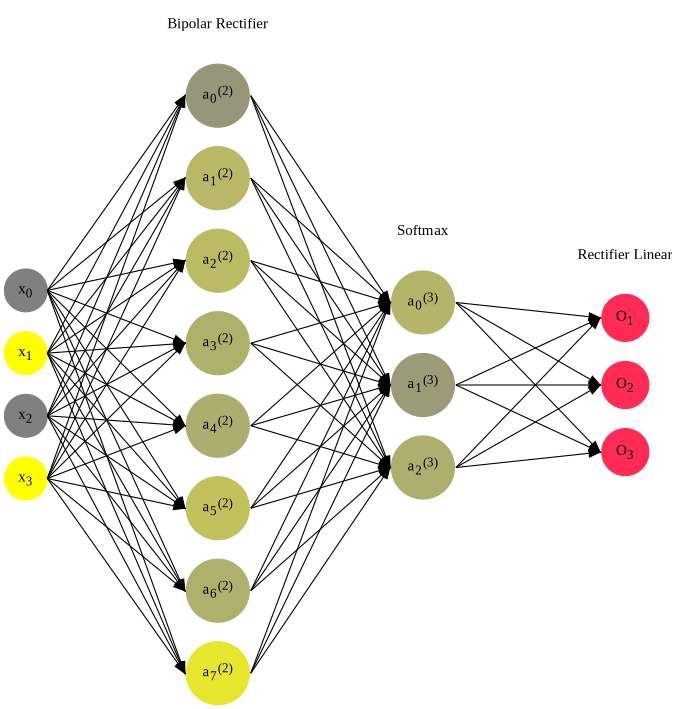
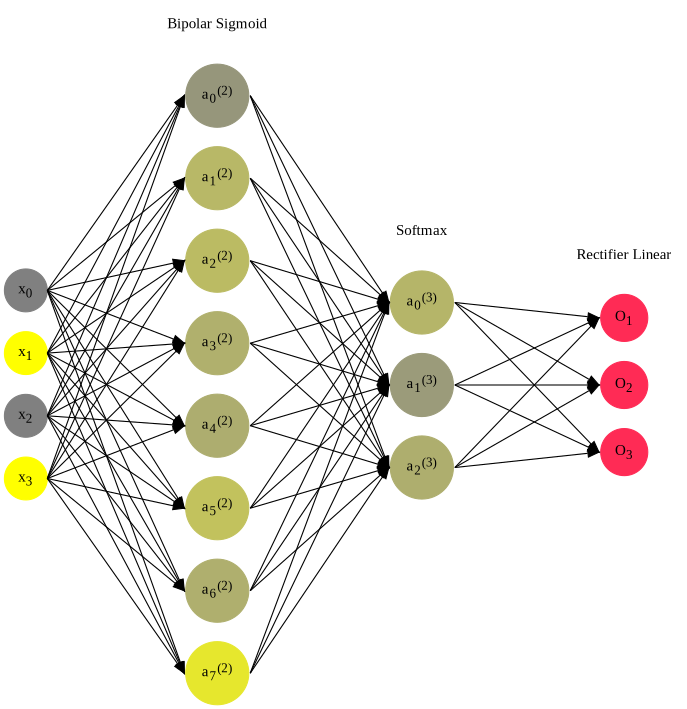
  digraph {
    rankdir=LR
    ranksep=1.4
    splines=false
    fontname="Liberation Serif"
    node [shape=circle style=filled fontname="Liberation Serif"]
    edge [headport=w style=solid tailport=e fontname="Liberation Serif"]
    n1 [color="0.1667, 0.0, 0.5" fillcolor="0.1667, 0.0, 0.5" label=<x<sub>0</sub>>]
    n2 [color="0.1667, 1.0, 1.0" fillcolor="0.1667, 1.0, 1.0" label=<x<sub>1</sub>>]
    n3 [color="0.1667, 0.0, 0.5" fillcolor="0.1667, 0.0, 0.5" label=<x<sub>2</sub>>]
    n4 [color="0.1667, 1.0, 1.0" fillcolor="0.1667, 1.0, 1.0" label=<x<sub>3</sub>>]
    n5 [color="0.1667, 0.179572, 0.589786" fillcolor="0.1667, 0.179572, 0.589786" label=<a<sub>0</sub><sup>(2)</sup>>]
    n6 [color="0.1667, 0.441573, 0.720786" fillcolor="0.1667, 0.441573, 0.720786" label=<a<sub>1</sub><sup>(2)</sup>>]
    n7 [color="0.1667, 0.468357, 0.734178" fillcolor="0.1667, 0.468357, 0.734178" label=<a<sub>2</sub><sup>(2)</sup>>]
    n8 [color="0.1667, 0.378982, 0.689491" fillcolor="0.1667, 0.378982, 0.689491" label=<a<sub>3</sub><sup>(2)</sup>>]
    n9 [color="0.1667, 0.358310, 0.679155" fillcolor="0.1667, 0.358310, 0.679155" label=<a<sub>4</sub><sup>(2)</sup>>]
    n10 [color="0.1667, 0.518486, 0.759243" fillcolor="0.1667, 0.518486, 0.759243" label=<a<sub>5</sub><sup>(2)</sup>>]
    n11 [color="0.1667, 0.372510, 0.686255" fillcolor="0.1667, 0.372510, 0.686255" label=<a<sub>6</sub><sup>(2)</sup>>]
    n12 [color="0.1667, 0.804938, 0.902469" fillcolor="0.1667, 0.804938, 0.902469" label=<a<sub>7</sub><sup>(2)</sup>>]
    n13 [color="0.1667, 0.421377, 0.710688" fillcolor="0.1667, 0.421377, 0.710688" label=<a<sub>0</sub><sup>(3)</sup>>]
    n14 [color="0.1667, 0.213769, 0.606885" fillcolor="0.1667, 0.213769, 0.606885" label=<a<sub>1</sub><sup>(3)</sup>>]
    n15 [color="0.1667, 0.364854, 0.682427" fillcolor="0.1667, 0.364854, 0.682427" label=<a<sub>2</sub><sup>(3)</sup>>]
    n16 [color="0.9667, 0.83, 1.0" fillcolor="0.9667, 0.83, 1.0" label=<O<sub>1</sub>>]
    n17 [color="0.9667, 0.83, 1.0" fillcolor="0.9667, 0.83, 1.0" label=<O<sub>2</sub>>]
    n18 [color="0.9667, 0.83, 1.0" fillcolor="0.9667, 0.83, 1.0" label=<O<sub>3</sub>>]
-   n19 [label="Bipolar Rectifier" shape=plaintext style=""]
+   n19 [label="Bipolar Sigmoid" shape=plaintext style=""]
    n20 [label=Softmax shape=plaintext style=""]
    n21 [label="Rectifier Linear" shape=plaintext style=""]
    subgraph sub_1 {
      n1
    }
    subgraph sub_2 {
      n2
    }
    subgraph sub_3 {
      n3
    }
    subgraph sub_4 {
      n4
    }
    subgraph sub_5 {
      n5
    }
    subgraph sub_6 {
      n6
    }
    subgraph sub_7 {
      n7
    }
    subgraph sub_8 {
      n8
    }
    subgraph sub_9 {
      n9
    }
    subgraph sub_10 {
      n10
    }
    subgraph sub_11 {
      n11
    }
    subgraph sub_12 {
      n12
    }
    subgraph sub_13 {
      n13
    }
    subgraph sub_14 {
      n14
    }
    subgraph sub_15 {
      n15
    }
    subgraph sub_16 {
      n16
    }
    subgraph sub_17 {
      n17
    }
    subgraph sub_18 {
      n18
    }
    subgraph sub_19 {
      rank=same
      n1
      n2
      n3
      n4
    }
    subgraph sub_20 {
      rank=same
      n5
      n6
      n7
      n8
      n9
      n10
      n11
      n12
    }
    subgraph sub_21 {
      rank=same
      n13
      n14
      n15
    }
    subgraph sub_22 {
      rank=same
      n16
      n17
      n18
    }
    subgraph sub_23 {
      rank=same
      n5
      n19
    }
    subgraph sub_24 {
      rank=same
      n13
      n20
    }
    subgraph sub_25 {
      rank=same
      n16
      n21
    }
    n1 -> n2 [style=invis]
    n1 -> n5
    n1 -> n6
    n1 -> n7
    n1 -> n8
    n1 -> n9
    n1 -> n10
    n1 -> n11
    n1 -> n12
    n2 -> n3 [style=invis]
    n2 -> n5
    n2 -> n6
    n2 -> n7
    n2 -> n8
    n2 -> n9
    n2 -> n10
    n2 -> n11
    n2 -> n12
    n3 -> n4 [style=invis]
    n3 -> n5
    n3 -> n6
    n3 -> n7
    n3 -> n8
    n3 -> n9
    n3 -> n10
    n3 -> n11
    n3 -> n12
    n4 -> n5
    n4 -> n6
    n4 -> n7
    n4 -> n8
    n4 -> n9
    n4 -> n10
    n4 -> n11
    n4 -> n12
    n5 -> n6 [style=invis]
    n5 -> n13
    n5 -> n14
    n5 -> n15
    n6 -> n7 [style=invis]
    n6 -> n13
    n6 -> n14
    n6 -> n15
    n7 -> n8 [style=invis]
    n7 -> n13
    n7 -> n14
    n7 -> n15
    n8 -> n9 [style=invis]
    n8 -> n13
    n8 -> n14
    n8 -> n15
    n9 -> n10 [style=invis]
    n9 -> n13
    n9 -> n14
    n9 -> n15
    n10 -> n11 [style=invis]
    n10 -> n13
    n10 -> n14
    n10 -> n15
    n11 -> n12 [style=invis]
    n11 -> n13
    n11 -> n14
    n11 -> n15
    n12 -> n13
    n12 -> n14
    n12 -> n15
    n13 -> n14 [style=invis]
    n13 -> n16
    n13 -> n17
    n13 -> n18
    n14 -> n15 [style=invis]
    n14 -> n16
    n14 -> n17
    n14 -> n18
    n15 -> n16
    n15 -> n17
    n15 -> n18
    n16 -> n17 [style=invis]
    n17 -> n18 [style=invis]
    n19 -> n5 [style=invis]
    n20 -> n13 [style=invis]
    n21 -> n16 [style=invis]
  }
